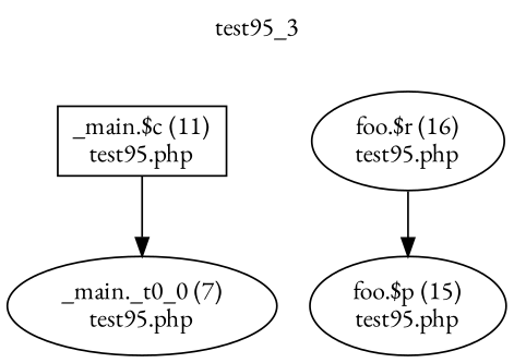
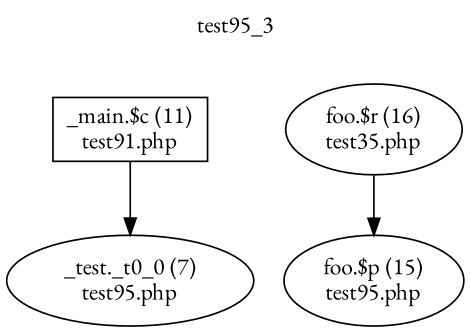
  digraph {
    fontname="EB Garamond"
    label=test95_3
    labelloc=t
    node [fontname="EB Garamond" shape=ellipse]
    edge [fontname="EB Garamond"]
-   n1 [label="_main.$c (11)\ntest95.php" shape=box]
-   n2 [label="_main._t0_0 (7)\ntest95.php"]
-   n3 [label="foo.$r (16)\ntest95.php"]
+   n1 [label="_main.$c (11)\ntest91.php" shape=box]
+   n2 [label="_test._t0_0 (7)\ntest95.php"]
+   n3 [label="foo.$r (16)\ntest35.php"]
    n4 [label="foo.$p (15)\ntest95.php"]
    n1 -> n2
    n3 -> n4
  }
